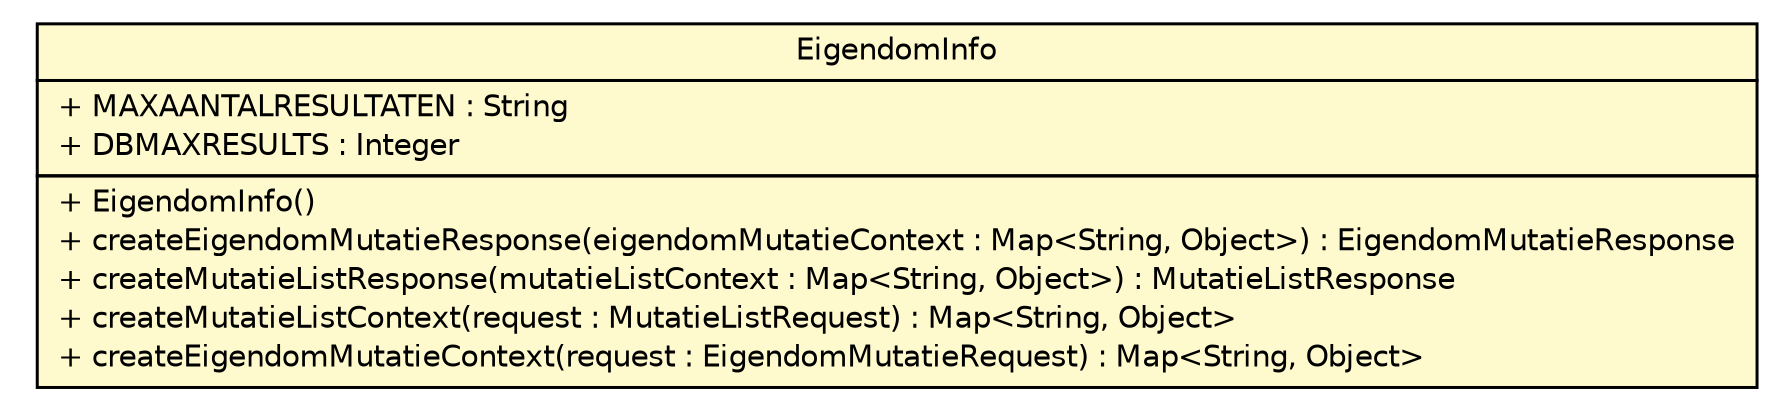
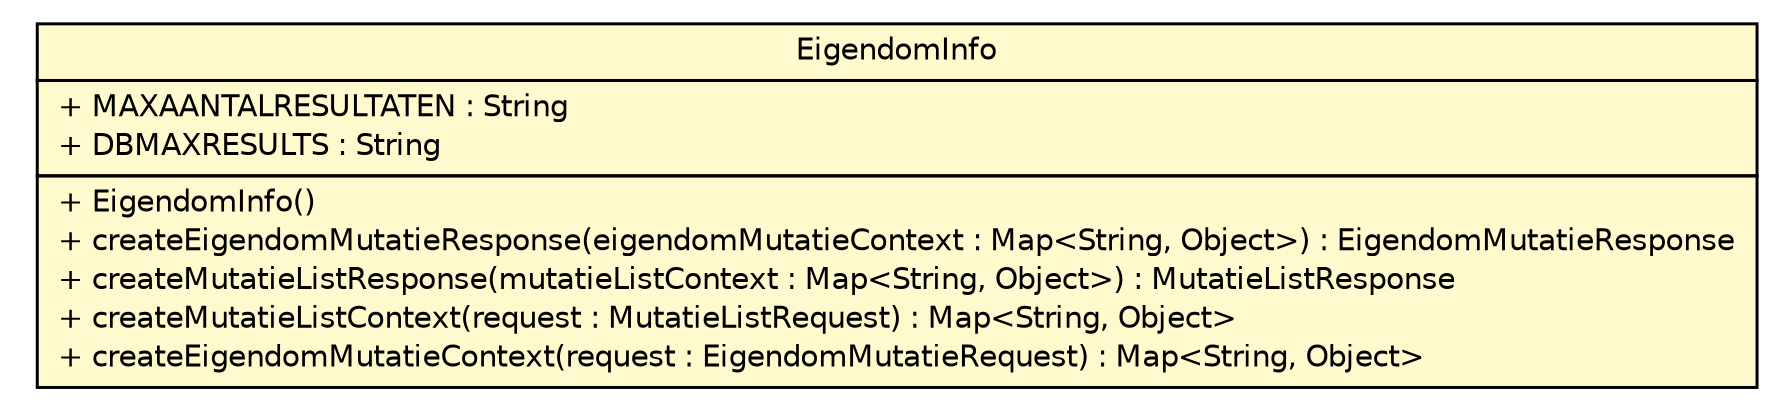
  digraph {
    nodesep=0.25
    ranksep=0.5
-   n1 [fontcolor=black fontname=Helvetica fontsize=10.0 label=<<table title="nl.b3p.brmo.soap.db.EigendomInfo" border="0" cellborder="1" cellspacing="0" cellpadding="2" port="p" bgcolor="lemonChiffon" href="./EigendomInfo.html"> 		<tr><td><table border="0" cellspacing="0" cellpadding="1"> <tr><td align="center" balign="center"> EigendomInfo </td></tr> 		</table></td></tr> 		<tr><td><table border="0" cellspacing="0" cellpadding="1"> <tr><td align="left" balign="left"> + MAXAANTALRESULTATEN : String </td></tr> <tr><td align="left" balign="left"> + DBMAXRESULTS : Integer </td></tr> 		</table></td></tr> 		<tr><td><table border="0" cellspacing="0" cellpadding="1"> <tr><td align="left" balign="left"> + EigendomInfo() </td></tr> <tr><td align="left" balign="left"> + createEigendomMutatieResponse(eigendomMutatieContext : Map&lt;String, Object&gt;) : EigendomMutatieResponse </td></tr> <tr><td align="left" balign="left"> + createMutatieListResponse(mutatieListContext : Map&lt;String, Object&gt;) : MutatieListResponse </td></tr> <tr><td align="left" balign="left"> + createMutatieListContext(request : MutatieListRequest) : Map&lt;String, Object&gt; </td></tr> <tr><td align="left" balign="left"> + createEigendomMutatieContext(request : EigendomMutatieRequest) : Map&lt;String, Object&gt; </td></tr> 		</table></td></tr> 		</table>> shape=plaintext]
+   n1 [fontcolor=black fontname=Helvetica fontsize=10.0 label=<<table title="nl.b3p.brmo.soap.db.EigendomInfo" border="0" cellborder="1" cellspacing="0" cellpadding="2" port="p" bgcolor="lemonChiffon" href="./EigendomInfo.html"> 		<tr><td><table border="0" cellspacing="0" cellpadding="1"> <tr><td align="center" balign="center"> EigendomInfo </td></tr> 		</table></td></tr> 		<tr><td><table border="0" cellspacing="0" cellpadding="1"> <tr><td align="left" balign="left"> + MAXAANTALRESULTATEN : String </td></tr> <tr><td align="left" balign="left"> + DBMAXRESULTS : String </td></tr> 		</table></td></tr> 		<tr><td><table border="0" cellspacing="0" cellpadding="1"> <tr><td align="left" balign="left"> + EigendomInfo() </td></tr> <tr><td align="left" balign="left"> + createEigendomMutatieResponse(eigendomMutatieContext : Map&lt;String, Object&gt;) : EigendomMutatieResponse </td></tr> <tr><td align="left" balign="left"> + createMutatieListResponse(mutatieListContext : Map&lt;String, Object&gt;) : MutatieListResponse </td></tr> <tr><td align="left" balign="left"> + createMutatieListContext(request : MutatieListRequest) : Map&lt;String, Object&gt; </td></tr> <tr><td align="left" balign="left"> + createEigendomMutatieContext(request : EigendomMutatieRequest) : Map&lt;String, Object&gt; </td></tr> 		</table></td></tr> 		</table>> shape=plaintext]
  }
